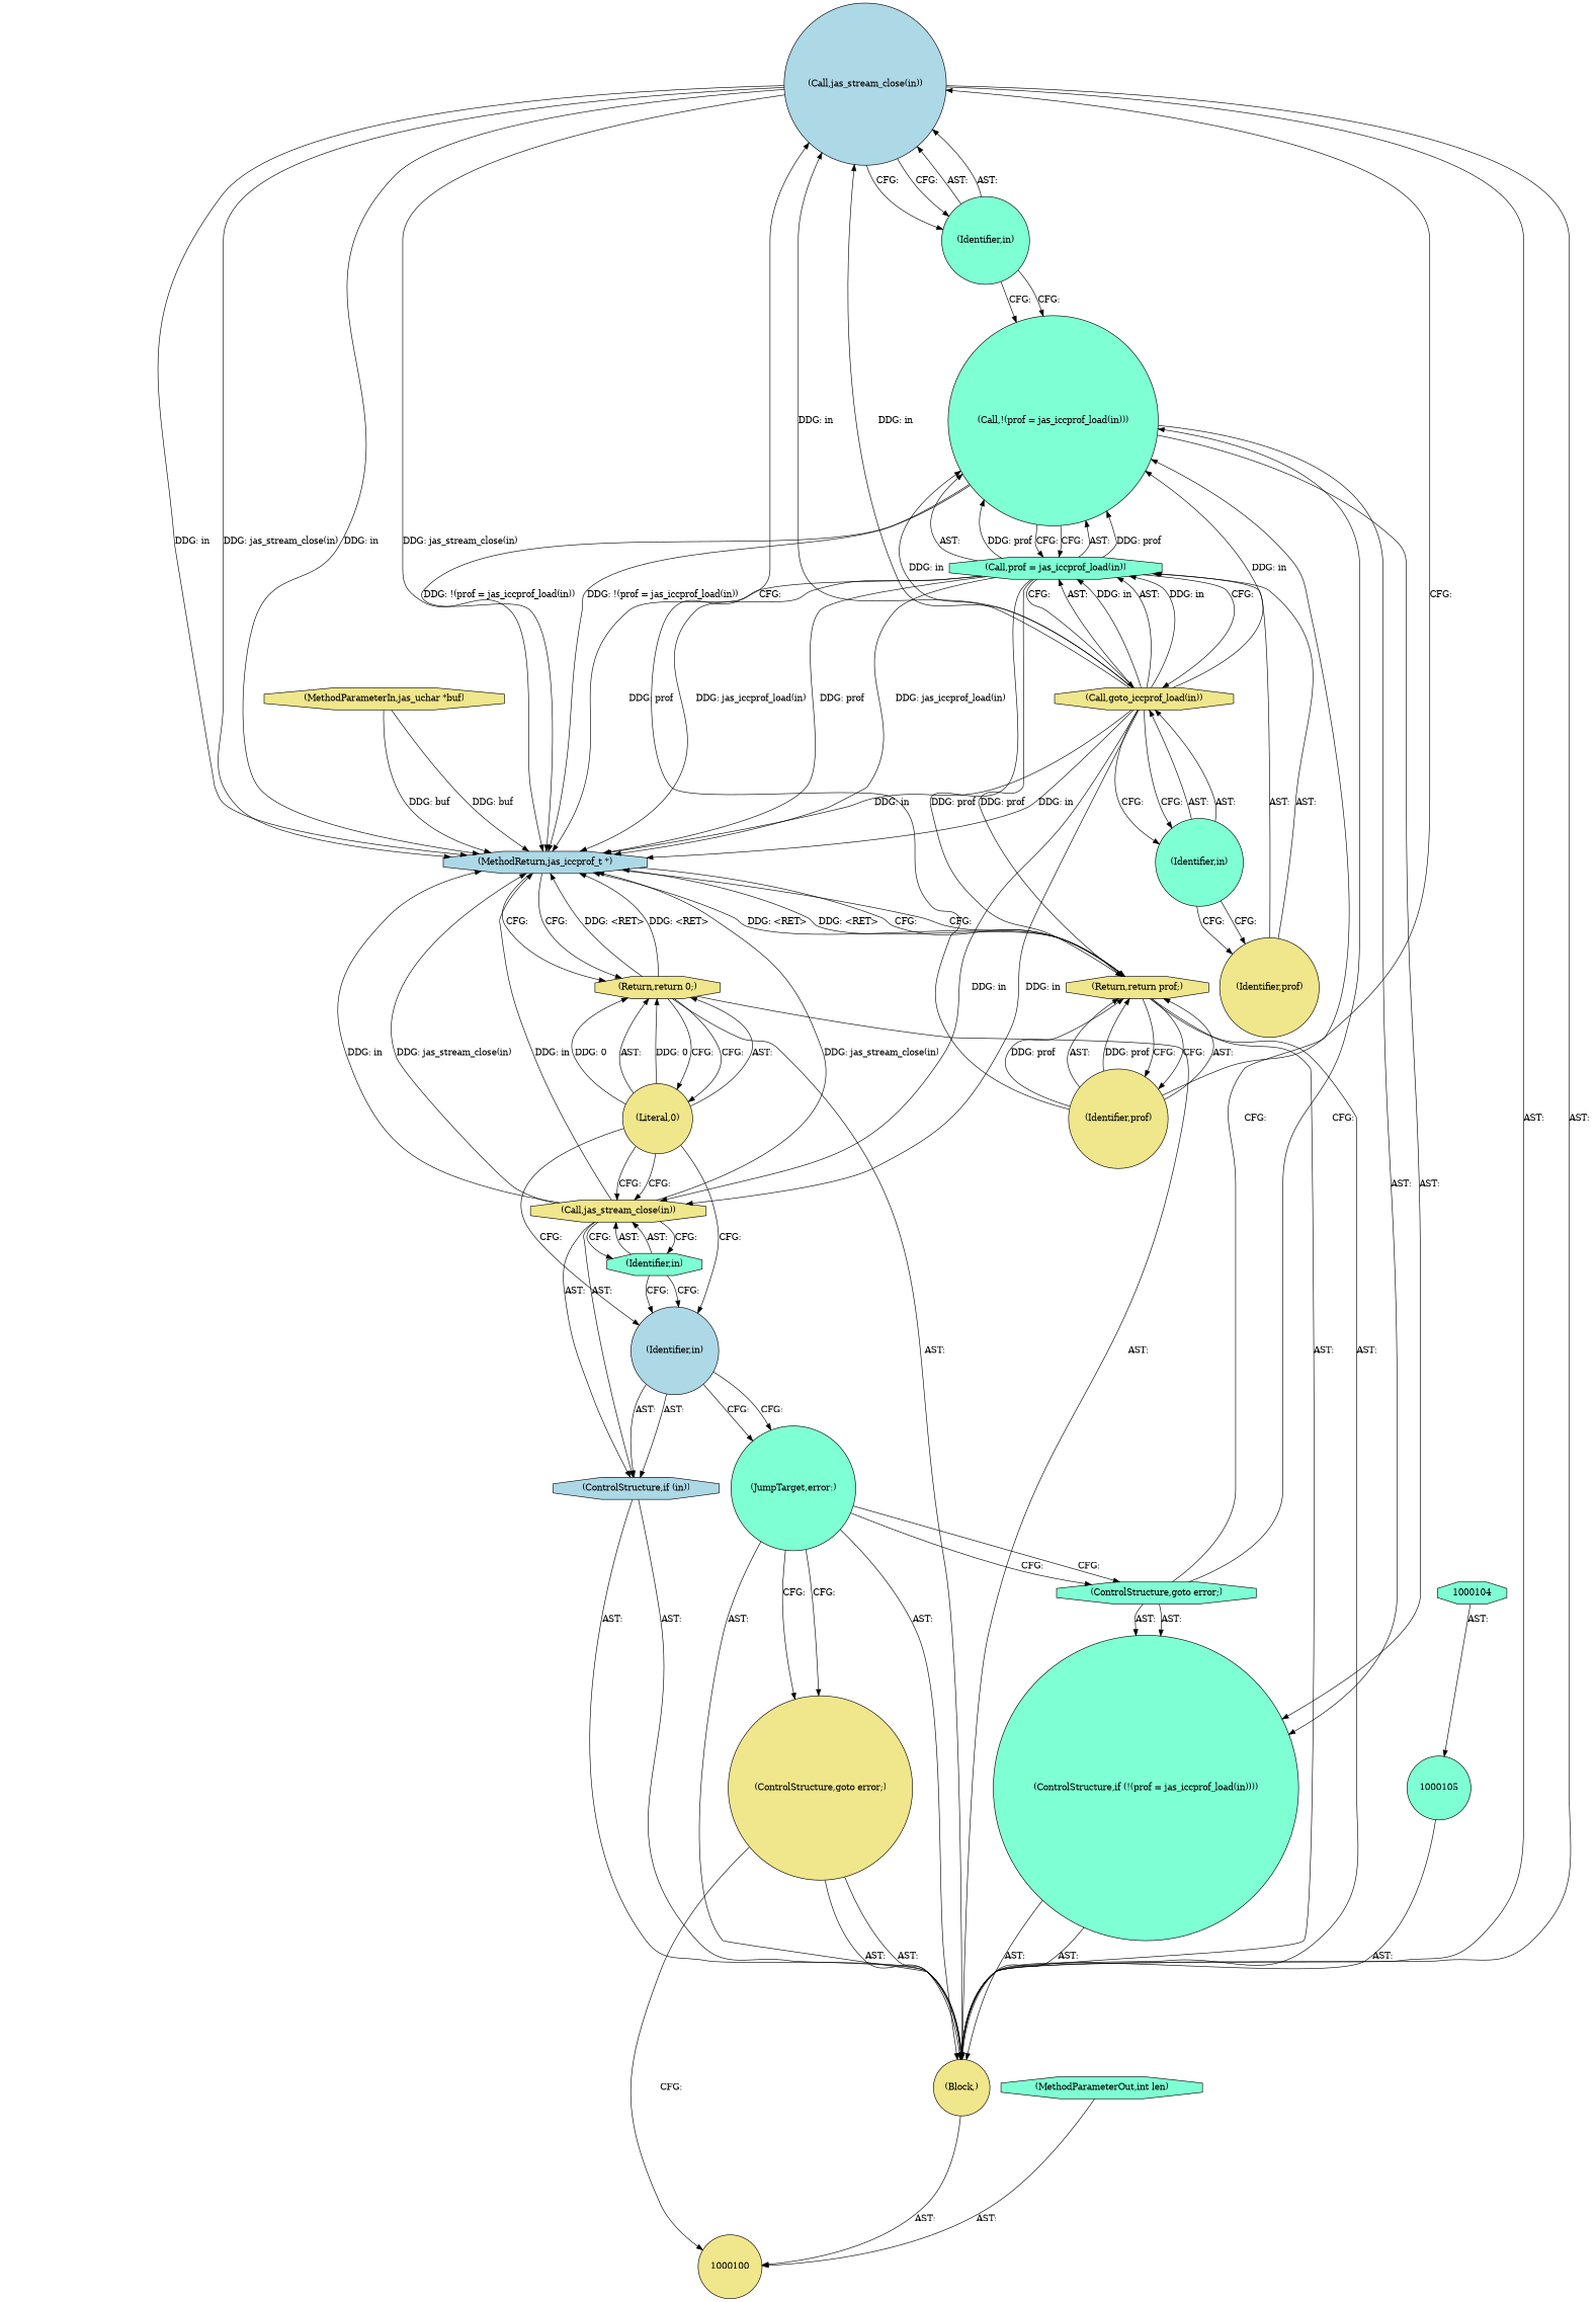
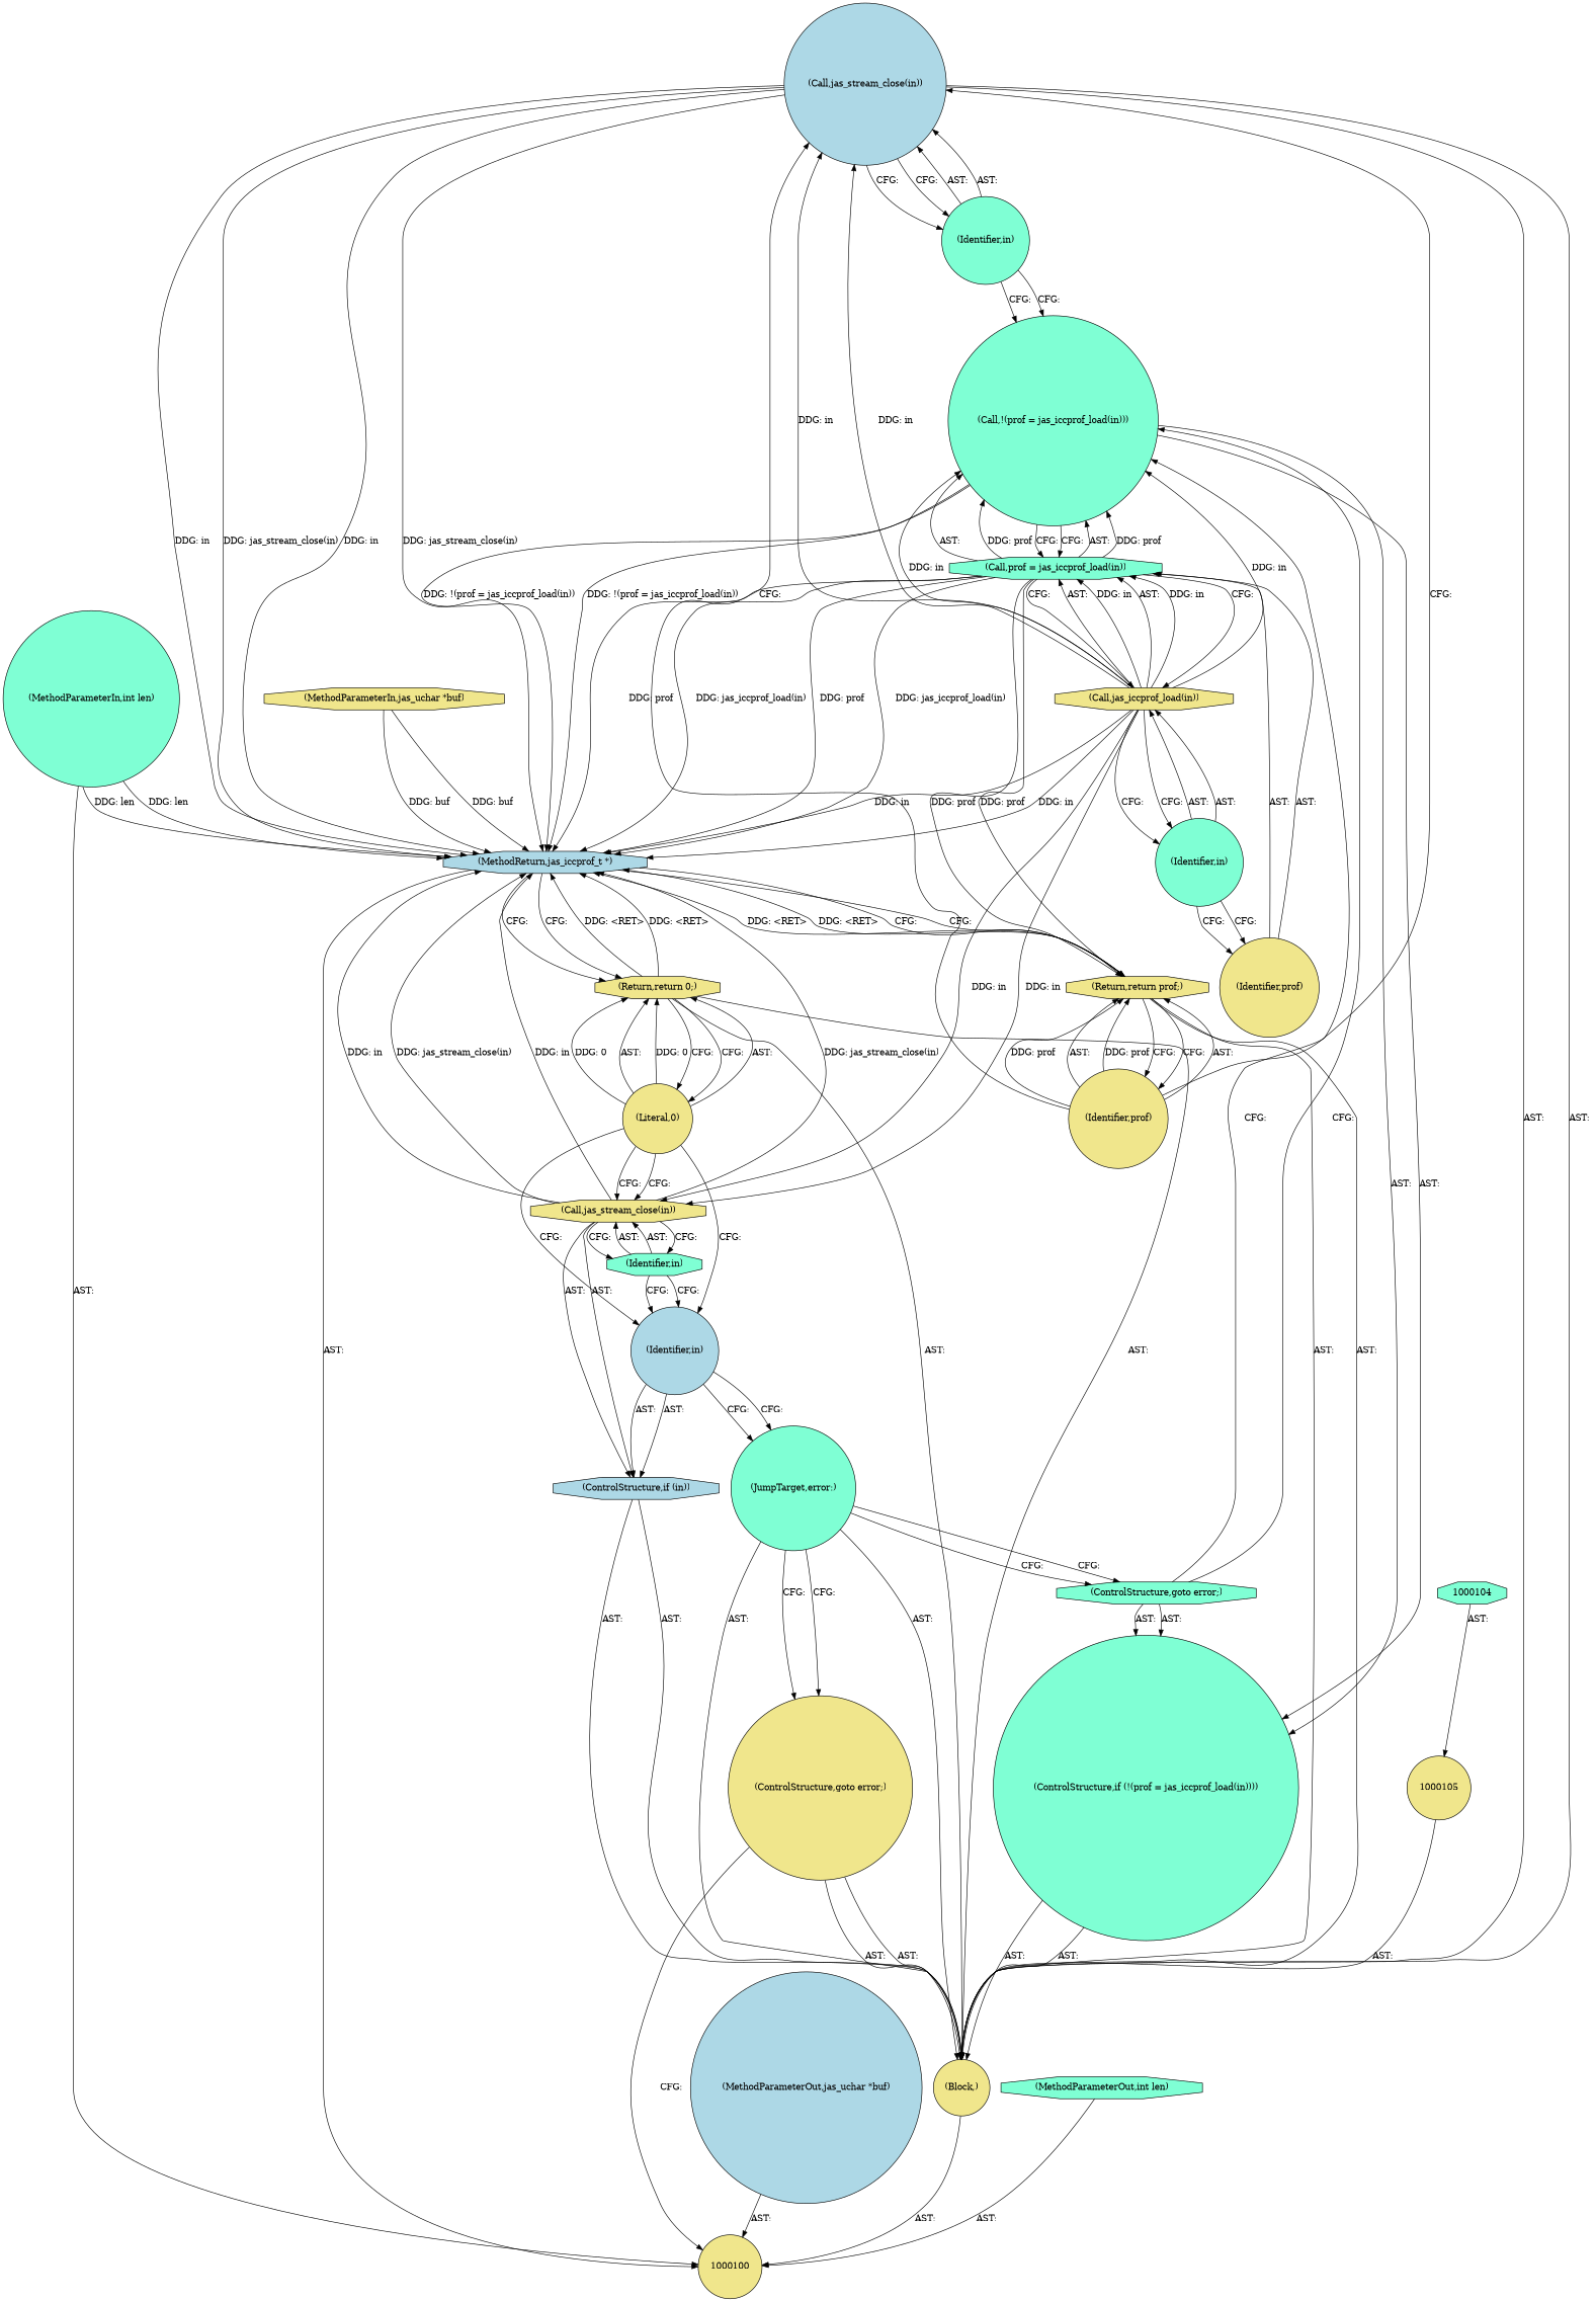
  digraph {
    node [fillcolor=khaki shape=circle style=filled]
    n1 [fillcolor=lightblue label="(Call,jas_stream_close(in))"]
    n2 [fillcolor=aquamarine label="(Identifier,in)"]
    n3 [fillcolor=lightblue label="(MethodReturn,jas_iccprof_t *)" shape=octagon]
    n4 [label="(Block,)"]
    n5 [fillcolor=aquamarine label="(Call,!(prof = jas_iccprof_load(in)))"]
    n6 [label="(Return,return prof;)" shape=octagon]
    n7 [label="(Return,return 0;)" shape=octagon]
    1000100
    n9 [fillcolor=aquamarine label="(ControlStructure,if (!(prof = jas_iccprof_load(in))))"]
    n10 [fillcolor=aquamarine label="(Call,prof = jas_iccprof_load(in))" shape=octagon]
    n11 [label="(Identifier,prof)"]
    n12 [fillcolor=aquamarine label="(JumpTarget,error:)"]
    n13 [label="(ControlStructure,goto error;)"]
    n14 [fillcolor=aquamarine label="(ControlStructure,goto error;)" shape=octagon]
    n15 [fillcolor=lightblue label="(ControlStructure,if (in))" shape=octagon]
    n16 [fillcolor=lightblue label="(Identifier,in)"]
    n17 [fillcolor=aquamarine label="(Identifier,in)" shape=octagon]
    n18 [label="(Call,jas_stream_close(in))" shape=octagon]
    n19 [label="(Literal,0)"]
    n20 [label="(MethodParameterIn,jas_uchar *buf)" shape=octagon]
+   n21 [fillcolor=lightblue label="(MethodParameterOut,jas_uchar *buf)"]
+   n22 [fillcolor=aquamarine label="(MethodParameterIn,int len)"]
    n23 [fillcolor=aquamarine label="(MethodParameterOut,int len)" shape=octagon]
-   n24 [label="(Call,goto_iccprof_load(in))" shape=octagon]
+   n24 [label="(Call,jas_iccprof_load(in))" shape=octagon]
    n25 [fillcolor=aquamarine label="(Identifier,in)"]
    n26 [label="(Identifier,prof)"]
    1000104 [fillcolor=aquamarine shape=octagon]
-   1000105 [fillcolor=aquamarine]
+   1000105
    n1 -> n2 [label="CFG: "]
    n1 -> n2 [label="CFG: "]
    n1 -> n3 [label="DDG: jas_stream_close(in)"]
    n1 -> n3 [label="DDG: in"]
    n1 -> n3 [label="DDG: jas_stream_close(in)"]
    n1 -> n3 [label="DDG: in"]
    n1 -> n4 [label="AST: "]
    n1 -> n4 [label="AST: "]
    n2 -> n1 [label="AST: "]
    n2 -> n1 [label="AST: "]
    n2 -> n5 [label="CFG: "]
    n2 -> n5 [label="CFG: "]
    n3 -> n6 [label="CFG: "]
    n3 -> n6 [label="CFG: "]
    n3 -> n7 [label="CFG: "]
    n3 -> n7 [label="CFG: "]
+   n3 -> 1000100 [label="AST: "]
    n4 -> 1000100 [label="AST: "]
    n5 -> n3 [label="DDG: !(prof = jas_iccprof_load(in))"]
    n5 -> n3 [label="DDG: !(prof = jas_iccprof_load(in))"]
    n5 -> n9 [label="AST: "]
    n5 -> n9 [label="AST: "]
    n5 -> n10 [label="CFG: "]
    n5 -> n10 [label="CFG: "]
    n6 -> n3 [label="DDG: <RET>"]
    n6 -> n3 [label="DDG: <RET>"]
    n6 -> n4 [label="AST: "]
    n6 -> n4 [label="AST: "]
    n6 -> n11 [label="CFG: "]
    n6 -> n11 [label="CFG: "]
    n7 -> n3 [label="DDG: <RET>"]
    n7 -> n3 [label="DDG: <RET>"]
    n7 -> n4 [label="AST: "]
    n7 -> n4 [label="AST: "]
    n7 -> n19 [label="CFG: "]
    n7 -> n19 [label="CFG: "]
    n9 -> n4 [label="AST: "]
    n9 -> n4 [label="AST: "]
    n10 -> n3 [label="DDG: jas_iccprof_load(in)"]
    n10 -> n3 [label="DDG: prof"]
    n10 -> n3 [label="DDG: jas_iccprof_load(in)"]
    n10 -> n3 [label="DDG: prof"]
    n10 -> n5 [label="AST: "]
    n10 -> n5 [label="DDG: prof"]
    n10 -> n5 [label="AST: "]
    n10 -> n5 [label="DDG: prof"]
    n10 -> n6 [label="DDG: prof"]
    n10 -> n6 [label="DDG: prof"]
    n10 -> n24 [label="CFG: "]
    n10 -> n24 [label="CFG: "]
    n11 -> n1 [label="CFG: "]
    n11 -> n1 [label="CFG: "]
    n11 -> n6 [label="AST: "]
    n11 -> n6 [label="DDG: prof"]
    n11 -> n6 [label="AST: "]
    n11 -> n6 [label="DDG: prof"]
    n12 -> n4 [label="AST: "]
    n12 -> n4 [label="AST: "]
    n12 -> n13 [label="CFG: "]
    n12 -> n13 [label="CFG: "]
    n12 -> n14 [label="CFG: "]
    n12 -> n14 [label="CFG: "]
    n13 -> n4 [label="AST: "]
    n13 -> n4 [label="AST: "]
    n13 -> 1000100 [label="CFG: "]
    n14 -> n5 [label="CFG: "]
    n14 -> n5 [label="CFG: "]
    n14 -> n9 [label="AST: "]
    n14 -> n9 [label="AST: "]
    n15 -> n4 [label="AST: "]
    n15 -> n4 [label="AST: "]
    n16 -> n12 [label="CFG: "]
    n16 -> n12 [label="CFG: "]
    n16 -> n15 [label="AST: "]
    n16 -> n15 [label="AST: "]
    n17 -> n16 [label="CFG: "]
    n17 -> n16 [label="CFG: "]
    n17 -> n18 [label="AST: "]
    n17 -> n18 [label="AST: "]
    n18 -> n3 [label="DDG: in"]
    n18 -> n3 [label="DDG: jas_stream_close(in)"]
    n18 -> n3 [label="DDG: in"]
    n18 -> n3 [label="DDG: jas_stream_close(in)"]
    n18 -> n15 [label="AST: "]
    n18 -> n15 [label="AST: "]
    n18 -> n17 [label="CFG: "]
    n18 -> n17 [label="CFG: "]
    n19 -> n7 [label="AST: "]
    n19 -> n7 [label="DDG: 0"]
    n19 -> n7 [label="AST: "]
    n19 -> n7 [label="DDG: 0"]
    n19 -> n16 [label="CFG: "]
    n19 -> n16 [label="CFG: "]
    n19 -> n18 [label="CFG: "]
    n19 -> n18 [label="CFG: "]
    n20 -> n3 [label="DDG: buf"]
    n20 -> n3 [label="DDG: buf"]
+   n21 -> 1000100 [label="AST: "]
+   n22 -> n3 [label="DDG: len"]
+   n22 -> n3 [label="DDG: len"]
+   n22 -> 1000100 [label="AST: "]
    n23 -> 1000100 [label="AST: "]
    n24 -> n1 [label="DDG: in"]
    n24 -> n1 [label="DDG: in"]
    n24 -> n3 [label="DDG: in"]
    n24 -> n3 [label="DDG: in"]
    n24 -> n5 [label="DDG: in"]
    n24 -> n5 [label="DDG: in"]
    n24 -> n10 [label="AST: "]
    n24 -> n10 [label="DDG: in"]
    n24 -> n10 [label="AST: "]
    n24 -> n10 [label="DDG: in"]
    n24 -> n18 [label="DDG: in"]
    n24 -> n18 [label="DDG: in"]
    n24 -> n25 [label="CFG: "]
    n24 -> n25 [label="CFG: "]
    n25 -> n24 [label="AST: "]
    n25 -> n24 [label="AST: "]
    n25 -> n26 [label="CFG: "]
    n25 -> n26 [label="CFG: "]
    n26 -> n10 [label="AST: "]
    n26 -> n10 [label="AST: "]
    1000104 -> 1000105 [label="AST: "]
    1000105 -> n4 [label="AST: "]
  }
